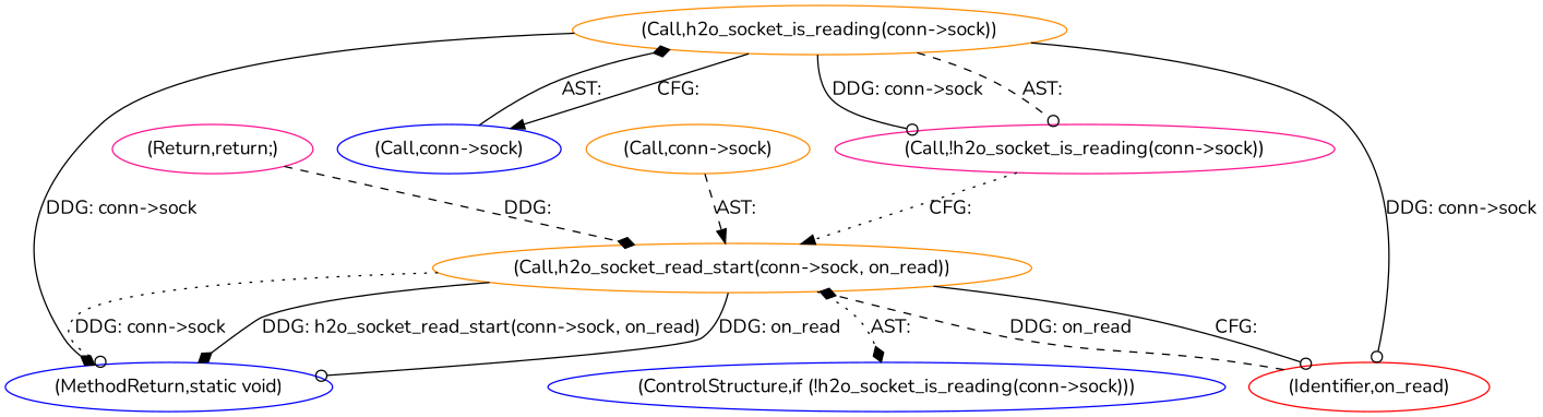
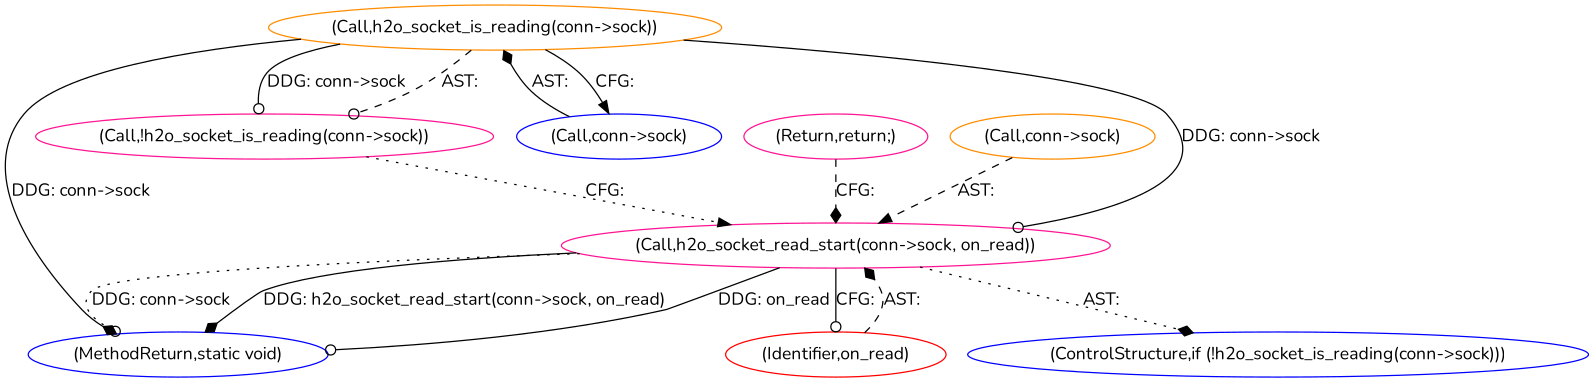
  digraph {
    fontname=Nunito
    node [color=deeppink fontname=Nunito]
    edge [arrowhead=odot fontname=Nunito style=solid]
-   n1 [color=darkorange label="(Call,h2o_socket_read_start(conn->sock, on_read))"]
+   n1 [label="(Call,h2o_socket_read_start(conn->sock, on_read))"]
    n2 [color=red label="(Identifier,on_read)"]
    n3 [color=blue label="(MethodReturn,static void)"]
    n4 [color=blue label="(ControlStructure,if (!h2o_socket_is_reading(conn->sock)))"]
    n5 [color=darkorange label="(Call,h2o_socket_is_reading(conn->sock))"]
    n6 [color=blue label="(Call,conn->sock)"]
    n7 [label="(Call,!h2o_socket_is_reading(conn->sock))"]
    n8 [label="(Return,return;)"]
    n9 [color=darkorange label="(Call,conn->sock)"]
    n1 -> n2 [label="CFG: "]
    n1 -> n3 [arrowhead=diamond label="DDG: h2o_socket_read_start(conn->sock, on_read)"]
    n1 -> n3 [label="DDG: on_read"]
    n1 -> n3 [label="DDG: conn->sock" style=dotted]
    n1 -> n4 [arrowhead=diamond label="AST: " style=dotted]
-   n2 -> n1 [arrowhead=diamond label="DDG: on_read" style=dashed]
-   n5 -> n2 [label="DDG: conn->sock"]
+   n2 -> n1 [arrowhead=diamond label="AST: " style=dashed]
+   n5 -> n1 [label="DDG: conn->sock"]
    n5 -> n3 [arrowhead=diamond label="DDG: conn->sock"]
    n5 -> n6 [arrowhead=normal label="CFG: "]
    n5 -> n7 [label="AST: " style=dashed]
    n5 -> n7 [label="DDG: conn->sock"]
    n6 -> n5 [arrowhead=diamond label="AST: "]
    n7 -> n1 [arrowhead=normal label="CFG: " style=dotted]
-   n8 -> n1 [arrowhead=diamond label="DDG: " style=dashed]
+   n8 -> n1 [arrowhead=diamond label="CFG: " style=dashed]
    n9 -> n1 [arrowhead=normal label="AST: " style=dashed]
  }
